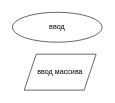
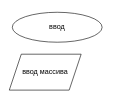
  <mxCell id="0" />
  <mxCell id="1" parent="0" />
  <mxCell id="2" value="ввод" style="ellipse;whiteSpace=wrap;html=1;" vertex="1" parent="1"><mxGeometry x="20" y="20" width="150" height="50" as="geometry" /></mxCell>
- <mxCell id="3" value="ввод массива" style="shape=parallelogram;perimeter=parallelogramPerimeter;whiteSpace=wrap;html=1;fixedSize=1;" vertex="1" parent="1"><mxGeometry x="40" y="90" width="120" height="60" as="geometry" /></mxCell>
+ <mxCell id="3" value="ввод массива" style="shape=parallelogram;perimeter=parallelogramPerimeter;whiteSpace=wrap;html=1;fixedSize=1;" vertex="1" parent="1"><mxGeometry x="15" y="90" width="120" height="60" as="geometry" /></mxCell>
